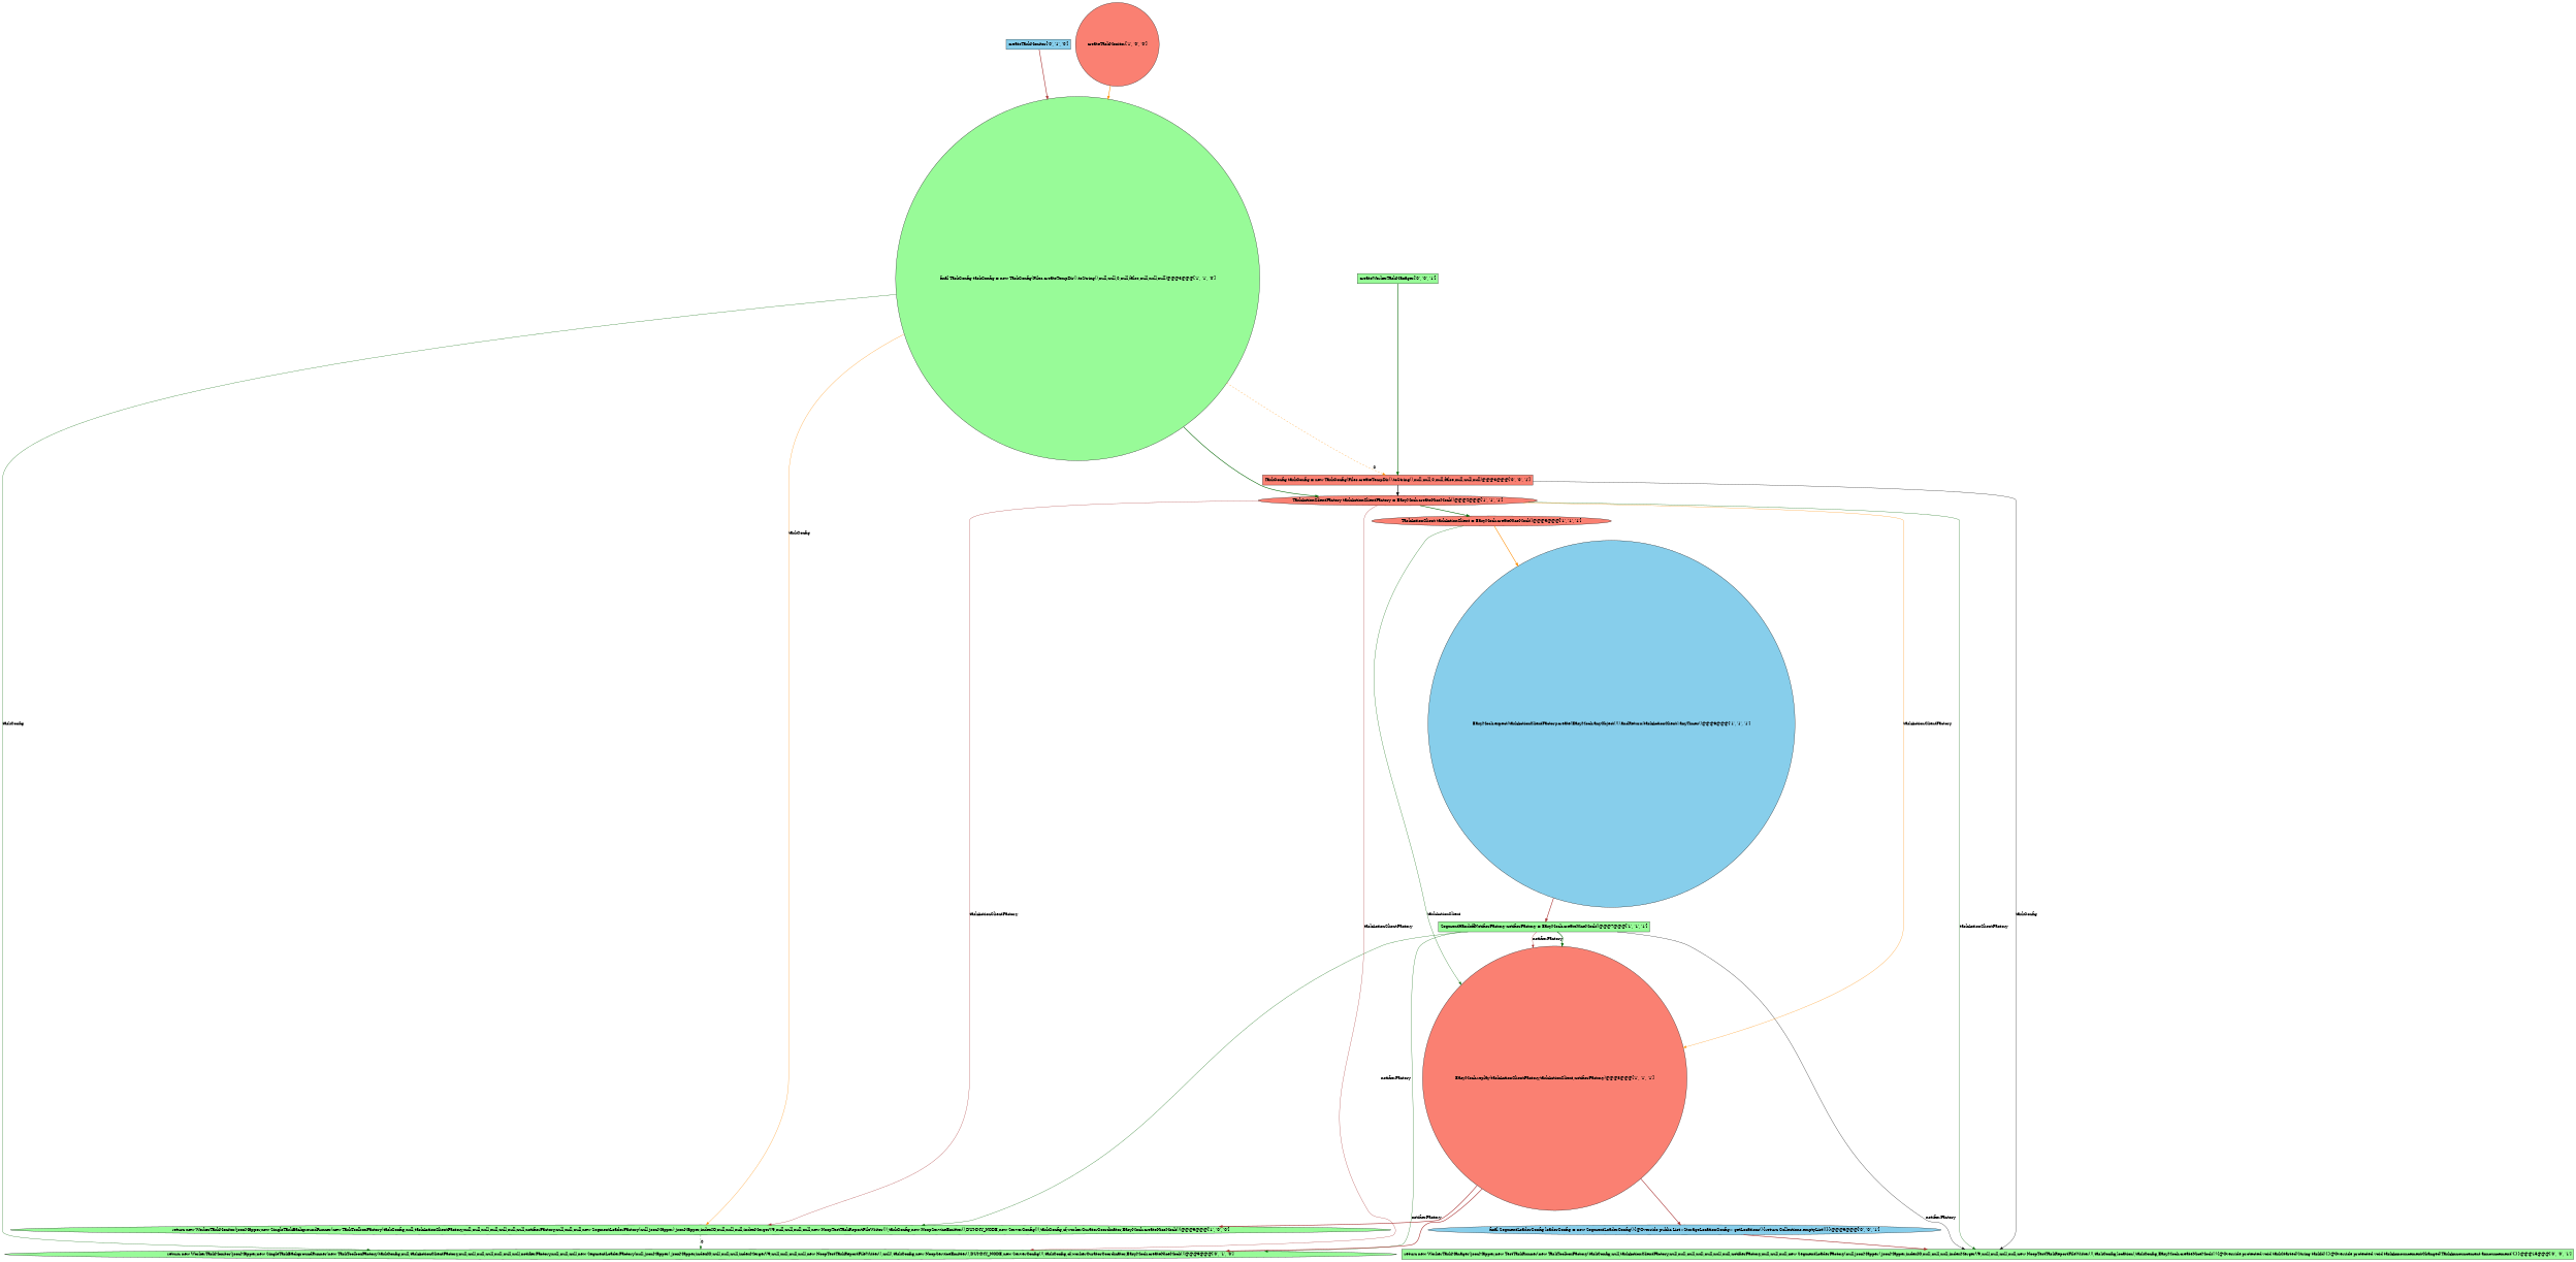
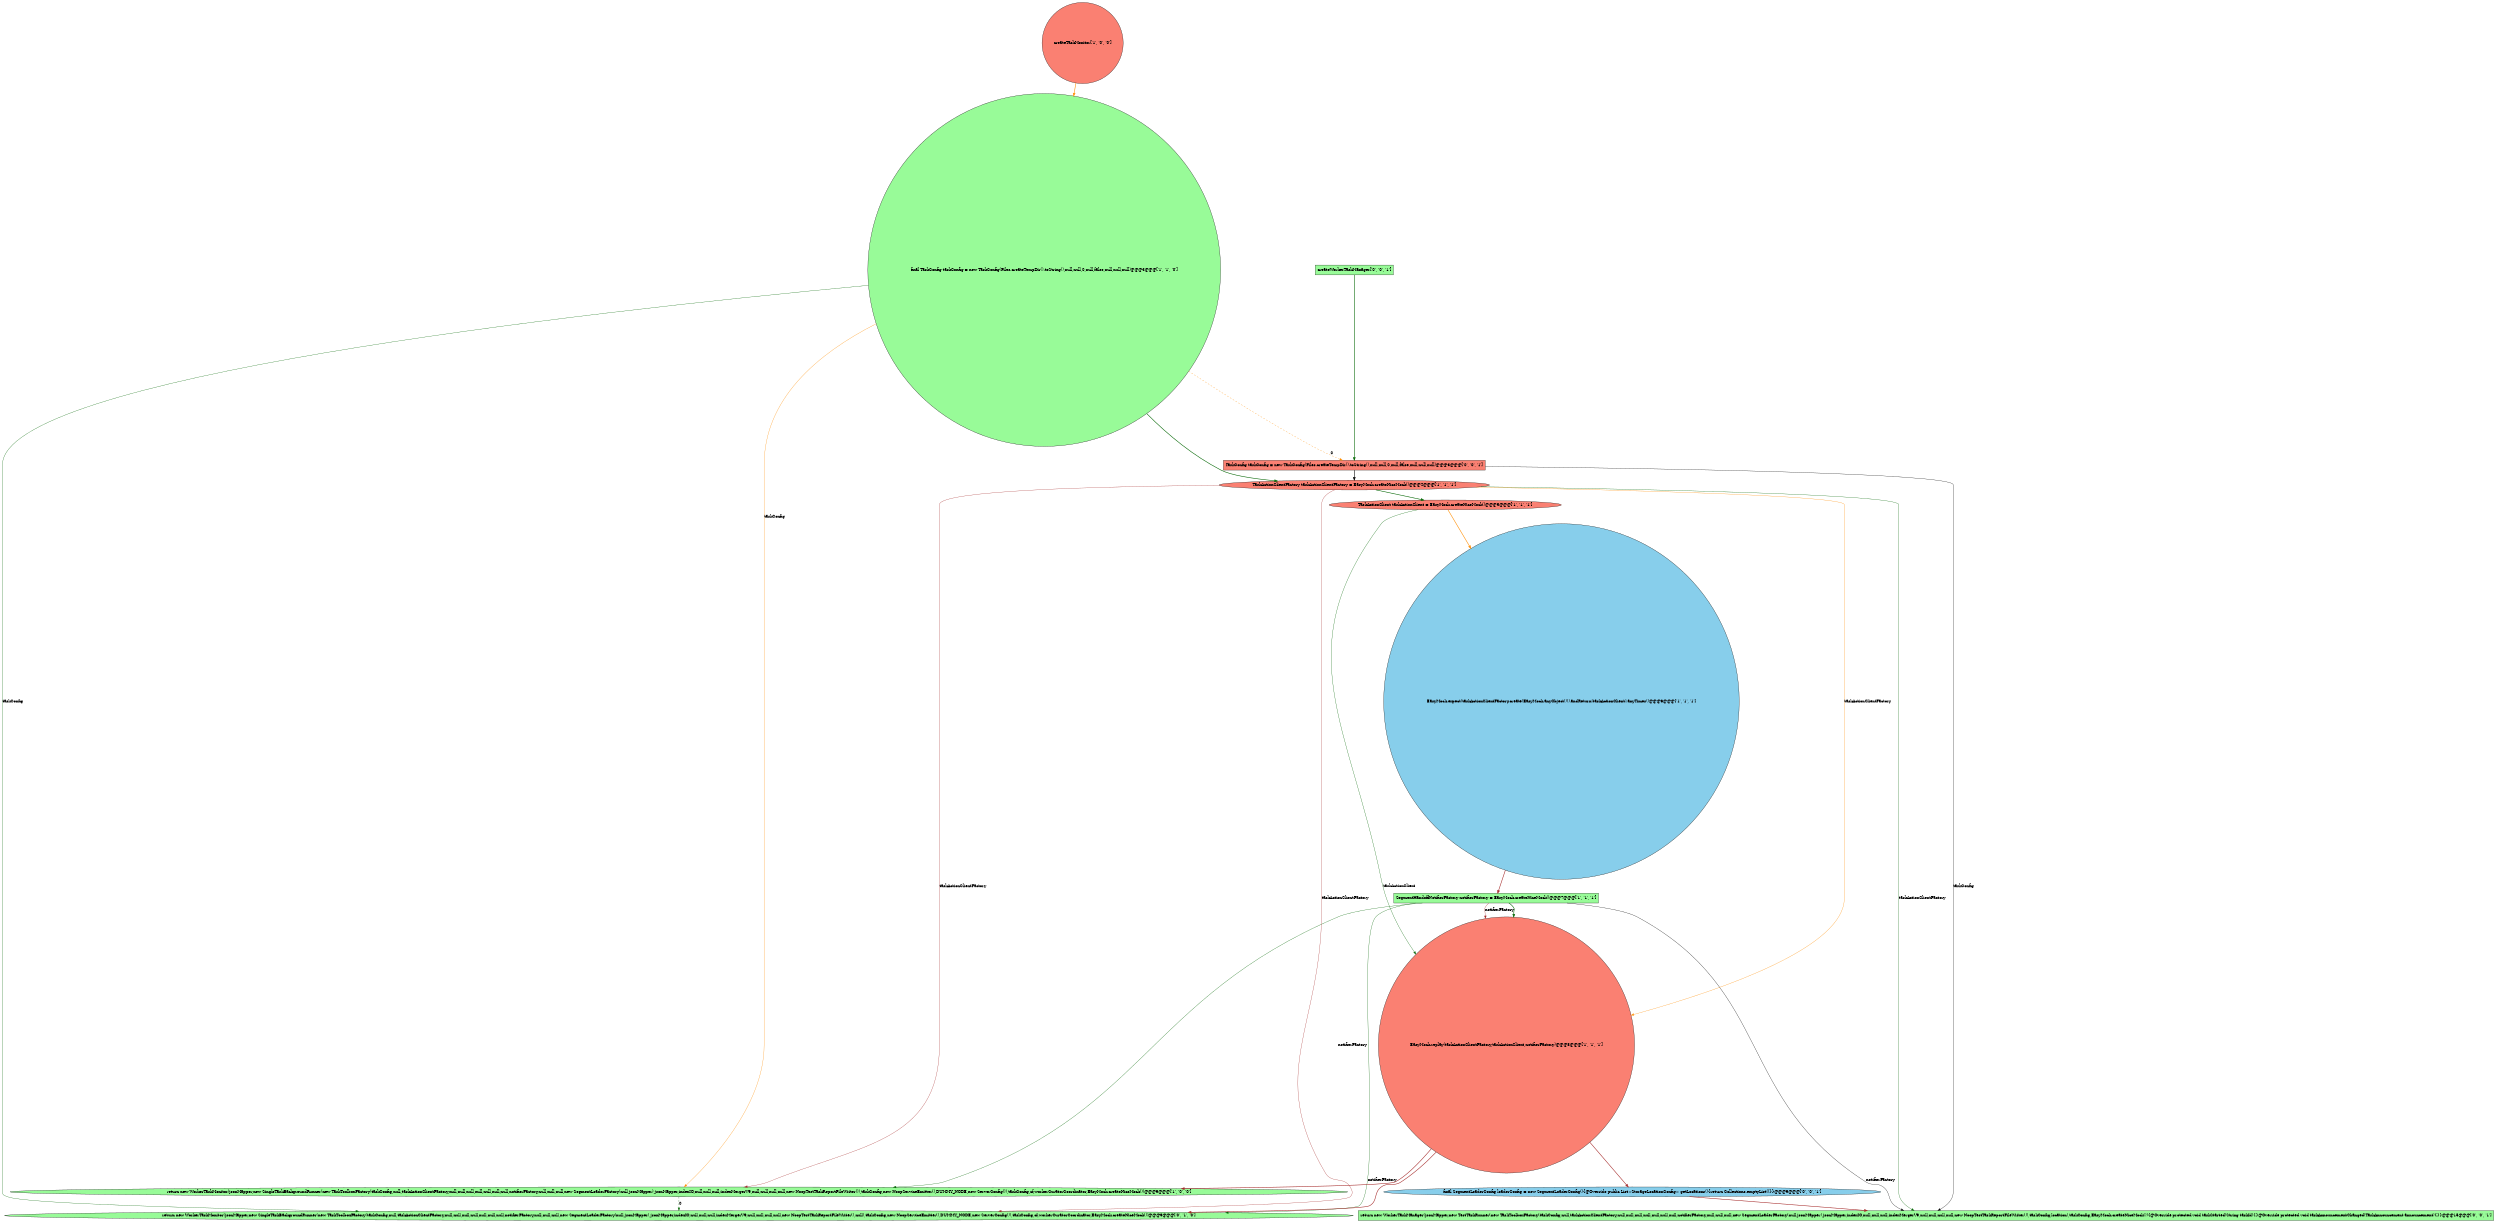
  digraph {
    node [fillcolor=palegreen shape=box style=filled]
    edge [style=bold color=darkgreen]
    n1 [label="SegmentHandoffNotifierFactory notifierFactory = EasyMock.createNiceMock()@@@7@@@['1', '1', '1']"]
    n2 [label="return new WorkerTaskManager(jsonMapper,new TestTaskRunner(new TaskToolboxFactory(taskConfig,null,taskActionClientFactory,null,null,null,null,null,null,null,notifierFactory,null,null,null,new SegmentLoaderFactory(null,jsonMapper),jsonMapper,indexIO,null,null,null,indexMergerV9,null,null,null,null,new NoopTestTaskReportFileWriter()),taskConfig,location),taskConfig,EasyMock.createNiceMock()){@Override protected void taskStarted(String taskId){}@Override protected void taskAnnouncementChanged(TaskAnnouncement announcement){}}@@@15@@@['0', '0', '1']"]
    n3 [label="return new WorkerTaskMonitor(jsonMapper,new SingleTaskBackgroundRunner(new TaskToolboxFactory(taskConfig,null,taskActionClientFactory,null,null,null,null,null,null,null,notifierFactory,null,null,null,new SegmentLoaderFactory(null,jsonMapper),jsonMapper,indexIO,null,null,null,indexMergerV9,null,null,null,null,new NoopTestTaskReportFileWriter()),taskConfig,new NoopServiceEmitter(),DUMMY_NODE,new ServerConfig()),taskConfig,cf,workerCuratorCoordinator,EasyMock.createNiceMock())@@@9@@@['1', '0', '0']" shape=ellipse]
    n4 [fillcolor=salmon label="EasyMock.replay(taskActionClientFactory,taskActionClient,notifierFactory)@@@8@@@['1', '1', '1']" shape=circle]
    n5 [label="return new WorkerTaskMonitor(jsonMapper,new SingleTaskBackgroundRunner(new TaskToolboxFactory(taskConfig,null,taskActionClientFactory,null,null,null,null,null,null,null,notifierFactory,null,null,null,new SegmentLoaderFactory(null,jsonMapper),jsonMapper,indexIO,null,null,null,indexMergerV9,null,null,null,null,new NoopTestTaskReportFileWriter(),null),taskConfig,new NoopServiceEmitter(),DUMMY_NODE,new ServerConfig()),taskConfig,cf,workerCuratorCoordinator,EasyMock.createNiceMock())@@@9@@@['0', '1', '0']" shape=ellipse]
    n6 [label="createWorkerTaskManager['0', '0', '1']"]
    n7 [fillcolor=salmon label="TaskConfig taskConfig = new TaskConfig(Files.createTempDir().toString(),null,null,0,null,false,null,null,null)@@@3@@@['0', '0', '1']"]
    n8 [fillcolor=salmon label="TaskActionClient taskActionClient = EasyMock.createNiceMock()@@@5@@@['1', '1', '1']" shape=ellipse]
    n9 [fillcolor=skyblue label="EasyMock.expect(taskActionClientFactory.create(EasyMock.anyObject())).andReturn(taskActionClient).anyTimes()@@@6@@@['1', '1', '1']" shape=circle]
    n10 [fillcolor=salmon label="TaskActionClientFactory taskActionClientFactory = EasyMock.createNiceMock()@@@4@@@['1', '1', '1']" shape=ellipse]
-   n11 [fillcolor=skyblue label="createTaskMonitor['0', '1', '0']"]
    n12 [label="final TaskConfig taskConfig = new TaskConfig(Files.createTempDir().toString(),null,null,0,null,false,null,null,null)@@@3@@@['1', '1', '0']" shape=circle]
    n13 [fillcolor=salmon label="createTaskMonitor['1', '0', '0']" shape=circle]
    n14 [fillcolor=skyblue label="final SegmentLoaderConfig loaderConfig = new SegmentLoaderConfig(){@Override public List<StorageLocationConfig> getLocations(){return Collections.emptyList()}}@@@9@@@['0', '0', '1']" shape=ellipse]
    n1 -> n2 [label=notifierFactory style=solid color=black]
    n1 -> n3 [label=notifierFactory style=solid]
    n1 -> n4 [label=notifierFactory style=solid color=brown]
    n1 -> n4
    n1 -> n5 [label=notifierFactory style=solid]
    n3 -> n5 [label=0 style=dashed]
    n4 -> n3 [color=brown]
    n4 -> n5 [color=brown]
    n4 -> n14 [color=brown]
    n6 -> n7
    n7 -> n2 [label=taskConfig style=solid color=black]
    n7 -> n10 [color=black]
    n8 -> n4 [label=taskActionClient style=solid]
    n8 -> n9 [color=darkorange]
    n9 -> n1 [color=brown]
    n10 -> n2 [label=taskActionClientFactory style=solid]
    n10 -> n3 [label=taskActionClientFactory style=solid color=brown]
    n10 -> n4 [label=taskActionClientFactory style=solid color=darkorange]
    n10 -> n5 [label=taskActionClientFactory style=solid color=brown]
    n10 -> n8
-   n11 -> n12 [color=brown]
    n12 -> n3 [label=taskConfig style=solid color=darkorange]
    n12 -> n5 [label=taskConfig style=solid]
    n12 -> n7 [label=0 style=dashed color=darkorange]
    n12 -> n10
    n13 -> n12 [color=darkorange]
    n14 -> n2 [color=brown]
  }
